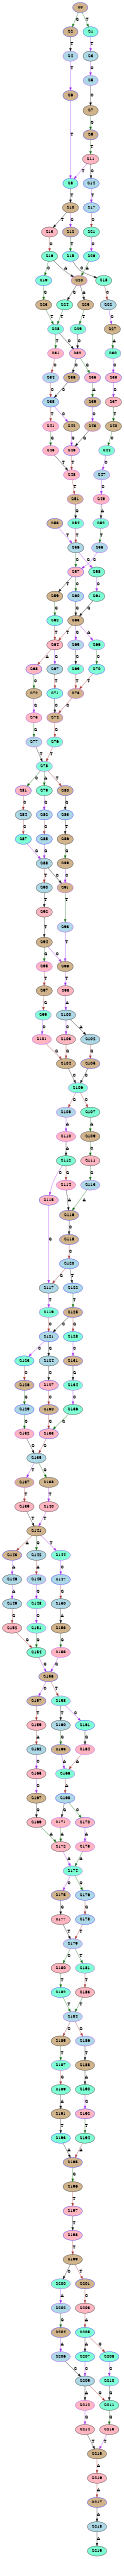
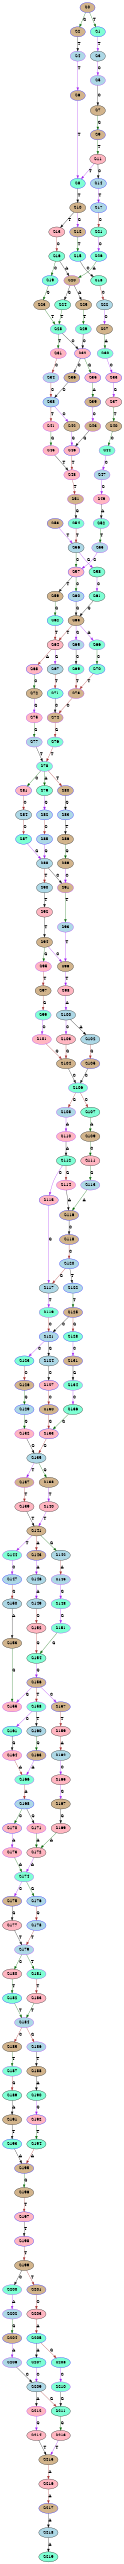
  strict digraph {
    node [color=black fillcolor=tan style=filled]
    edge [color=purple]
    S0 [color=blue]
    S1 [color=blue fillcolor=aquamarine]
    S2 [color=blue]
    S3 [fillcolor=lightblue]
    S4 [color=purple fillcolor=lightblue]
    S5 [color=purple fillcolor=lightblue]
    S6 [color=blue]
    S7
    S8 [color=blue fillcolor=aquamarine]
    S9 [color=blue]
    S10
    S11 [fillcolor=lightpink]
    S12 [color=blue]
    S13 [fillcolor=lightpink]
    S14 [color=blue fillcolor=lightblue]
    S15 [color=blue fillcolor=aquamarine]
    S16 [fillcolor=aquamarine]
    S17 [color=blue fillcolor=lightblue]
    S18 [fillcolor=aquamarine]
    S19 [color=blue fillcolor=aquamarine]
    S20 [color=purple]
    S21 [fillcolor=aquamarine]
    S22 [fillcolor=lightblue]
    S23
    S24 [fillcolor=aquamarine]
    S25
    S26 [color=blue fillcolor=aquamarine]
    S27
    S28 [color=purple fillcolor=aquamarine]
    S29 [color=purple fillcolor=aquamarine]
    S30 [color=purple fillcolor=aquamarine]
    S31 [color=purple fillcolor=lightpink]
    S32 [color=blue fillcolor=lightpink]
    S33 [color=blue fillcolor=lightpink]
    S34 [color=purple fillcolor=lightblue]
    S35 [color=blue fillcolor=lightpink]
    S36 [color=blue]
    S37 [fillcolor=lightpink]
    S38 [color=blue fillcolor=lightblue]
    S39 [color=blue]
    S40
    S41 [color=purple fillcolor=lightpink]
    S42
    S43 [color=purple]
    S44 [color=purple fillcolor=aquamarine]
    S45 [color=purple fillcolor=lightpink]
    S46 [color=blue fillcolor=lightpink]
    S47 [color=purple fillcolor=lightblue]
    S48 [color=purple fillcolor=lightpink]
    S49 [color=purple fillcolor=lightpink]
    S51 [color=purple]
    S52 [color=purple fillcolor=aquamarine]
    S54 [color=purple fillcolor=aquamarine]
    S55 [color=purple fillcolor=lightblue]
    S53 [color=blue]
    S56 [fillcolor=lightblue]
    S57 [color=blue fillcolor=lightpink]
    S58 [fillcolor=aquamarine]
    S59
    S60 [color=blue fillcolor=lightblue]
    S61 [fillcolor=aquamarine]
    S62 [color=blue fillcolor=aquamarine]
    S63
    S64 [fillcolor=lightpink]
    S65 [color=purple fillcolor=lightblue]
    S66 [color=purple fillcolor=aquamarine]
    S67 [fillcolor=lightblue]
    S68 [color=blue fillcolor=lightpink]
    S69 [color=purple fillcolor=aquamarine]
    S70 [color=blue fillcolor=aquamarine]
    S71 [color=blue fillcolor=aquamarine]
    S72
    S73 [color=purple]
    S74 [color=purple]
    S75 [color=purple fillcolor=lightpink]
    S76 [color=purple fillcolor=aquamarine]
    S77 [color=purple fillcolor=lightblue]
    S78 [color=purple fillcolor=aquamarine]
    S79 [fillcolor=aquamarine]
    S80 [color=blue]
    S81 [color=blue fillcolor=lightpink]
    S82 [color=blue fillcolor=lightblue]
    S83 [color=blue fillcolor=lightblue]
    S84 [fillcolor=lightblue]
    S85 [color=blue fillcolor=lightblue]
    S86
    S87 [color=blue fillcolor=aquamarine]
    S88 [fillcolor=lightblue]
    S89
    S90 [fillcolor=lightblue]
    S91 [color=purple]
    S92 [fillcolor=lightpink]
    S93 [color=purple fillcolor=lightblue]
    S94
    S96
    S95 [color=purple fillcolor=lightpink]
    S97
    S98 [fillcolor=lightpink]
    S99 [color=purple fillcolor=aquamarine]
    S100 [fillcolor=lightblue]
    S101 [color=purple fillcolor=lightpink]
    S102 [fillcolor=lightblue]
    S103 [fillcolor=lightpink]
    S104
    S105 [color=blue]
    S106 [color=purple fillcolor=aquamarine]
    S107 [fillcolor=aquamarine]
    S108 [color=purple fillcolor=lightblue]
    S109
    S110 [color=purple fillcolor=lightpink]
    S111 [fillcolor=lightpink]
    S112 [fillcolor=aquamarine]
    S113 [color=purple fillcolor=lightblue]
    S114 [color=purple fillcolor=lightpink]
    S115 [color=blue fillcolor=lightpink]
    S116 [color=blue]
    S117 [fillcolor=lightblue]
    S118 [color=blue]
    S119 [color=purple fillcolor=aquamarine]
    S120 [color=blue fillcolor=lightblue]
    S121 [color=blue fillcolor=lightblue]
    S122 [color=blue fillcolor=lightblue]
    S123 [color=blue fillcolor=aquamarine]
    S124 [fillcolor=lightblue]
    S125 [color=blue]
    S126 [color=blue]
    S127 [color=blue fillcolor=lightpink]
    S128 [color=blue fillcolor=aquamarine]
    S129 [color=blue fillcolor=lightblue]
    S130 [color=blue]
    S131 [color=blue]
    S132 [color=purple fillcolor=lightpink]
    S133 [color=blue fillcolor=lightpink]
    S134 [color=purple fillcolor=aquamarine]
    S135 [fillcolor=lightblue]
    S136 [fillcolor=aquamarine]
    S137 [color=purple]
    S138
    S139 [fillcolor=lightpink]
    S140 [fillcolor=lightpink]
    S141
    S142 [fillcolor=lightblue]
    S143 [color=blue]
    S144 [color=purple fillcolor=aquamarine]
    S145 [color=purple fillcolor=lightblue]
    S146 [fillcolor=lightblue]
    S147 [color=blue fillcolor=lightblue]
    S148 [color=purple fillcolor=aquamarine]
    S149 [fillcolor=lightblue]
    S150 [fillcolor=lightblue]
    S151 [color=purple fillcolor=aquamarine]
    S152 [fillcolor=lightpink]
    S153
    S154 [fillcolor=aquamarine]
    S155 [color=purple fillcolor=lightpink]
    S156 [color=blue]
    S157 [color=blue]
    S158 [color=purple fillcolor=aquamarine]
    S159 [fillcolor=lightpink]
    S160 [fillcolor=lightblue]
    S161 [color=blue fillcolor=aquamarine]
    S162 [fillcolor=lightblue]
    S163 [color=blue]
    S164 [color=purple fillcolor=lightpink]
    S165 [fillcolor=lightpink]
    S166 [color=purple fillcolor=aquamarine]
    S167
    S168 [color=blue fillcolor=lightblue]
    S169 [fillcolor=lightpink]
    S170 [color=blue fillcolor=lightpink]
    S171 [color=purple fillcolor=lightpink]
    S172 [fillcolor=lightpink]
    S173 [color=purple fillcolor=lightpink]
    S174 [color=purple fillcolor=aquamarine]
    S175 [color=blue]
    S176 [color=blue fillcolor=lightblue]
    S177 [fillcolor=lightpink]
    S178 [color=blue fillcolor=lightblue]
    S179 [color=purple fillcolor=lightblue]
    S180 [fillcolor=lightpink]
    S181 [color=purple fillcolor=aquamarine]
    S182 [color=blue fillcolor=aquamarine]
    S183 [fillcolor=lightpink]
    S184 [color=purple fillcolor=lightblue]
    S185
    S186 [color=purple fillcolor=lightblue]
    S187 [color=purple fillcolor=aquamarine]
    S188
    S189 [fillcolor=aquamarine]
    S190 [fillcolor=aquamarine]
    S191
    S192 [color=blue fillcolor=lightpink]
    S193 [color=blue fillcolor=aquamarine]
    S194 [fillcolor=aquamarine]
    S195 [color=blue]
    S196
    S197 [color=blue fillcolor=lightpink]
    S198 [color=blue fillcolor=lightpink]
    S199
    S200 [color=purple fillcolor=aquamarine]
    S201 [color=blue]
    S202 [color=purple fillcolor=lightblue]
    S203 [fillcolor=lightpink]
    S204 [color=blue]
    S205 [color=blue fillcolor=aquamarine]
    S206 [color=purple fillcolor=lightblue]
    S207 [color=blue fillcolor=aquamarine]
    S208 [color=blue fillcolor=aquamarine]
    S209 [fillcolor=lightblue]
    S210 [color=purple fillcolor=aquamarine]
    S211 [fillcolor=aquamarine]
    S212 [color=purple fillcolor=lightpink]
    S213 [fillcolor=lightpink]
    S214 [fillcolor=lightpink]
    S215
    S216 [fillcolor=lightpink]
    S217 [color=blue]
    S218 [fillcolor=lightblue]
    S219 [fillcolor=aquamarine]
    S0 -> S1 [color=darkgreen label=T]
    S0 -> S2 [color=darkgreen label=G]
    S1 -> S3 [label=T]
    S2 -> S4 [color=black label=T]
    S3 -> S5 [label=C]
    S4 -> S6 [label=T]
    S5 -> S7 [color=black label=C]
    S6 -> S8 [label=T]
    S7 -> S9 [color=darkgreen label=G]
    S8 -> S10 [color=black label=T]
    S9 -> S11 [color=darkgreen label=T]
    S10 -> S12 [label=G]
    S10 -> S13 [color=black label=T]
    S11 -> S8 [label=T]
    S11 -> S14 [color=black label=C]
    S12 -> S15 [color=darkgreen label=T]
    S13 -> S16 [color=brown label=C]
    S14 -> S17 [label=T]
    S15 -> S18 [color=black label=C]
    S16 -> S19 [color=darkgreen label=C]
    S16 -> S20 [color=black label=A]
    S17 -> S21 [color=brown label=C]
    S18 -> S22 [color=brown label=C]
    S19 -> S23 [color=darkgreen label=G]
    S20 -> S24 [color=black label=G]
    S20 -> S25 [color=black label=A]
    S21 -> S26 [label=C]
    S22 -> S27 [label=C]
    S23 -> S28 [color=darkgreen label=T]
    S24 -> S28 [color=darkgreen label=T]
    S25 -> S29 [color=darkgreen label=T]
    S26 -> S20 [color=darkgreen label=A]
    S27 -> S30 [color=darkgreen label=A]
    S28 -> S31 [color=darkgreen label=T]
    S28 -> S32 [color=black label=C]
    S29 -> S32 [color=black label=C]
    S30 -> S33 [label=C]
    S31 -> S34 [color=brown label=C]
    S32 -> S35 [color=darkgreen label=G]
    S32 -> S36 [color=black label=C]
    S33 -> S37 [label=G]
    S34 -> S38 [color=brown label=C]
    S35 -> S39 [color=darkgreen label=A]
    S36 -> S38 [color=black label=C]
    S37 -> S40 [color=darkgreen label=T]
    S38 -> S41 [color=brown label=T]
    S38 -> S42 [label=C]
    S39 -> S43 [label=C]
    S40 -> S44 [color=darkgreen label=C]
    S41 -> S45 [color=darkgreen label=G]
    S42 -> S46 [label=G]
    S43 -> S46 [color=black label=G]
    S44 -> S47 [label=C]
    S45 -> S48 [color=black label=T]
    S46 -> S48 [color=brown label=T]
    S47 -> S49 [label=C]
    S48 -> S51 [color=brown label=T]
    S49 -> S52 [color=black label=A]
    S51 -> S54 [color=black label=G]
    S52 -> S55 [color=darkgreen label=T]
    S54 -> S56 [color=brown label=T]
    S55 -> S57 [label=C]
    S53 -> S56 [label=T]
    S56 -> S57 [color=darkgreen label=C]
    S56 -> S58 [label=G]
    S57 -> S59 [color=black label=T]
    S57 -> S60 [color=darkgreen label=C]
    S58 -> S61 [label=C]
    S59 -> S62 [color=darkgreen label=G]
    S60 -> S63 [color=black label=G]
    S61 -> S63 [color=black label=G]
    S62 -> S64 [color=brown label=T]
    S63 -> S64 [color=brown label=T]
    S63 -> S65 [label=G]
    S63 -> S66 [label=A]
    S64 -> S67 [label=G]
    S64 -> S68 [color=brown label=A]
    S65 -> S69 [color=black label=C]
    S66 -> S70 [color=darkgreen label=C]
    S67 -> S71 [color=brown label=T]
    S68 -> S72 [color=darkgreen label=C]
    S69 -> S73 [color=brown label=T]
    S70 -> S73 [color=brown label=T]
    S71 -> S74 [color=black label=C]
    S72 -> S75 [label=G]
    S73 -> S74 [color=brown label=C]
    S74 -> S76 [color=brown label=G]
    S75 -> S77 [color=darkgreen label=G]
    S76 -> S78 [color=brown label=T]
    S77 -> S78 [color=black label=T]
    S78 -> S79 [color=darkgreen label=A]
    S78 -> S80 [color=brown label=T]
    S78 -> S81 [color=darkgreen label=C]
    S79 -> S82 [label=G]
    S80 -> S83 [color=black label=G]
    S81 -> S84 [color=brown label=C]
    S82 -> S85 [color=brown label=C]
    S83 -> S86 [color=black label=T]
    S84 -> S87 [color=brown label=C]
    S85 -> S88 [label=G]
    S86 -> S89 [color=darkgreen label=G]
    S87 -> S88 [label=G]
    S88 -> S90 [color=brown label=T]
    S88 -> S91 [color=black label=C]
    S89 -> S91 [label=C]
    S90 -> S92 [color=black label=T]
    S91 -> S93 [color=darkgreen label=T]
    S92 -> S94 [color=black label=T]
    S93 -> S96 [label=T]
    S94 -> S96 [label=C]
    S94 -> S95 [color=darkgreen label=G]
    S96 -> S98 [label=T]
    S95 -> S97 [color=brown label=T]
    S97 -> S99 [color=brown label=G]
    S98 -> S100 [label=A]
    S99 -> S101 [label=C]
    S100 -> S102 [color=black label=A]
    S100 -> S103 [label=C]
    S101 -> S104 [color=brown label=G]
    S102 -> S105 [color=brown label=G]
    S103 -> S104 [color=brown label=G]
    S104 -> S106 [color=black label=C]
    S105 -> S106 [color=black label=C]
    S106 -> S107 [color=brown label=C]
    S106 -> S108 [color=brown label=G]
    S107 -> S109 [color=darkgreen label=A]
    S108 -> S110 [label=A]
    S109 -> S111 [color=darkgreen label=C]
    S110 -> S112 [color=black label=A]
    S111 -> S113 [color=darkgreen label=G]
    S112 -> S114 [color=brown label=G]
    S112 -> S115 [label=C]
    S113 -> S116 [color=darkgreen label=A]
    S114 -> S116 [color=black label=A]
    S115 -> S117 [label=G]
    S116 -> S118 [color=black label=C]
    S117 -> S119 [label=T]
    S118 -> S120 [color=brown label=C]
    S119 -> S121 [color=brown label=C]
    S120 -> S117 [color=brown label=G]
    S120 -> S122 [color=black label=T]
    S121 -> S123 [label=C]
    S121 -> S124 [color=black label=G]
    S122 -> S125 [color=darkgreen label=T]
    S123 -> S126 [color=brown label=C]
    S124 -> S127 [color=black label=C]
    S125 -> S121 [color=black label=C]
    S125 -> S128 [color=brown label=G]
    S126 -> S129 [color=darkgreen label=G]
    S127 -> S130 [color=brown label=C]
    S128 -> S131 [label=C]
    S129 -> S132 [color=darkgreen label=G]
    S130 -> S133 [color=brown label=G]
    S131 -> S134 [color=black label=G]
    S132 -> S135 [color=black label=G]
    S133 -> S135 [color=brown label=G]
    S134 -> S136 [label=C]
    S135 -> S137 [label=T]
    S135 -> S138 [color=darkgreen label=G]
    S136 -> S133 [color=darkgreen label=G]
    S137 -> S139 [color=brown label=T]
    S138 -> S140 [label=T]
    S139 -> S141 [color=black label=T]
    S140 -> S141 [label=T]
    S141 -> S142 [color=darkgreen label=G]
    S141 -> S143 [color=brown label=A]
    S141 -> S144 [label=T]
    S142 -> S145 [color=brown label=A]
    S143 -> S146 [label=A]
    S144 -> S147 [label=C]
    S145 -> S148 [label=G]
    S146 -> S149 [label=A]
    S147 -> S150 [color=brown label=G]
    S148 -> S151 [label=G]
    S149 -> S152 [color=brown label=G]
    S150 -> S153 [color=black label=A]
    S151 -> S154 [color=darkgreen label=G]
    S152 -> S154 [color=brown label=G]
    S153 -> S155 [color=darkgreen label=G]
    S154 -> S156 [label=G]
-   S155 -> S156 [label=G]
+   S156 -> S155 [label=G]
    S156 -> S157 [label=C]
    S156 -> S158 [color=brown label=T]
    S157 -> S159 [color=brown label=T]
    S158 -> S160 [color=black label=T]
    S158 -> S161 [label=C]
    S159 -> S162 [color=brown label=A]
    S160 -> S163 [color=darkgreen label=G]
    S161 -> S164 [color=black label=G]
    S162 -> S165 [label=C]
    S163 -> S166 [label=A]
    S164 -> S166 [color=brown label=A]
    S165 -> S167 [label=G]
    S166 -> S168 [color=brown label=A]
    S167 -> S169 [color=black label=G]
    S168 -> S170 [color=darkgreen label=C]
    S168 -> S171 [color=black label=G]
    S169 -> S172 [color=darkgreen label=A]
    S170 -> S173 [label=A]
    S171 -> S172 [color=darkgreen label=A]
    S172 -> S174 [label=A]
    S173 -> S174 [color=darkgreen label=A]
    S174 -> S175 [label=C]
    S174 -> S176 [color=darkgreen label=G]
    S175 -> S177 [color=black label=G]
    S176 -> S178 [color=brown label=G]
    S177 -> S179 [color=black label=T]
    S178 -> S179 [color=brown label=T]
    S179 -> S180 [color=darkgreen label=C]
    S179 -> S181 [color=darkgreen label=T]
    S180 -> S182 [color=darkgreen label=T]
    S181 -> S183 [color=brown label=T]
    S182 -> S184 [color=darkgreen label=T]
    S183 -> S184 [color=darkgreen label=T]
    S184 -> S185 [color=brown label=C]
    S184 -> S186 [color=brown label=G]
    S185 -> S187 [color=darkgreen label=T]
    S186 -> S188 [color=black label=T]
    S187 -> S189 [color=brown label=G]
    S188 -> S190 [color=black label=A]
    S189 -> S191 [color=black label=A]
    S190 -> S192 [label=G]
    S191 -> S193 [color=black label=T]
    S192 -> S194 [color=darkgreen label=T]
    S193 -> S195 [color=black label=A]
    S194 -> S195 [color=brown label=A]
    S195 -> S196 [color=darkgreen label=G]
    S196 -> S197 [color=brown label=T]
    S197 -> S198 [color=black label=T]
    S198 -> S199 [color=brown label=T]
    S199 -> S200 [color=black label=C]
    S199 -> S201 [color=brown label=T]
    S200 -> S202 [label=A]
    S201 -> S203 [color=brown label=C]
    S202 -> S204 [color=darkgreen label=G]
    S203 -> S205 [color=brown label=A]
    S204 -> S206 [label=A]
    S205 -> S207 [color=black label=A]
    S205 -> S208 [color=brown label=G]
    S206 -> S209 [color=black label=C]
    S207 -> S209 [label=C]
    S208 -> S210 [label=C]
    S209 -> S211 [color=brown label=G]
    S209 -> S212 [color=black label=A]
    S210 -> S211 [color=black label=G]
    S211 -> S213 [color=darkgreen label=G]
    S212 -> S214 [label=G]
    S213 -> S215 [label=T]
    S214 -> S215 [color=black label=T]
    S215 -> S216 [color=brown label=A]
    S216 -> S217 [color=brown label=A]
    S217 -> S218 [color=black label=A]
    S218 -> S219 [color=black label=A]
  }
